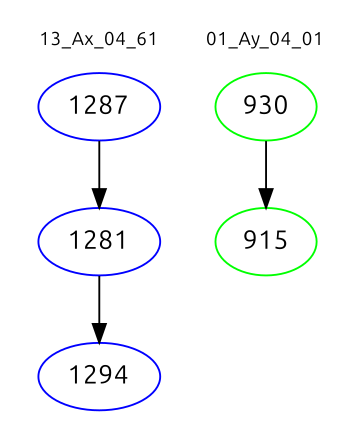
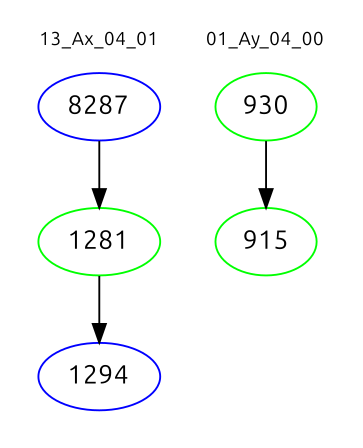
  digraph {
    fontname=Ubuntu
    node [color=green fontname=Ubuntu]
    edge [color=black fontname=Ubuntu]
-   n1 [color=blue label=1287]
-   n2 [color=blue label=1281]
+   n1 [color=blue label=8287]
+   n2 [label=1281]
    n3 [color=blue label=1294]
    n4 [label=930]
    n5 [label=915]
    subgraph cluster_1 {
      color=white
      fontsize=10
-     label="13_Ax_04_61"
+     label="13_Ax_04_01"
      n1
      n2
      n3
    }
    subgraph cluster_2 {
      color=white
      fontsize=10
-     label="01_Ay_04_01"
+     label="01_Ay_04_00"
      n4
      n5
    }
    n1 -> n2
    n2 -> n3
    n4 -> n5
  }
